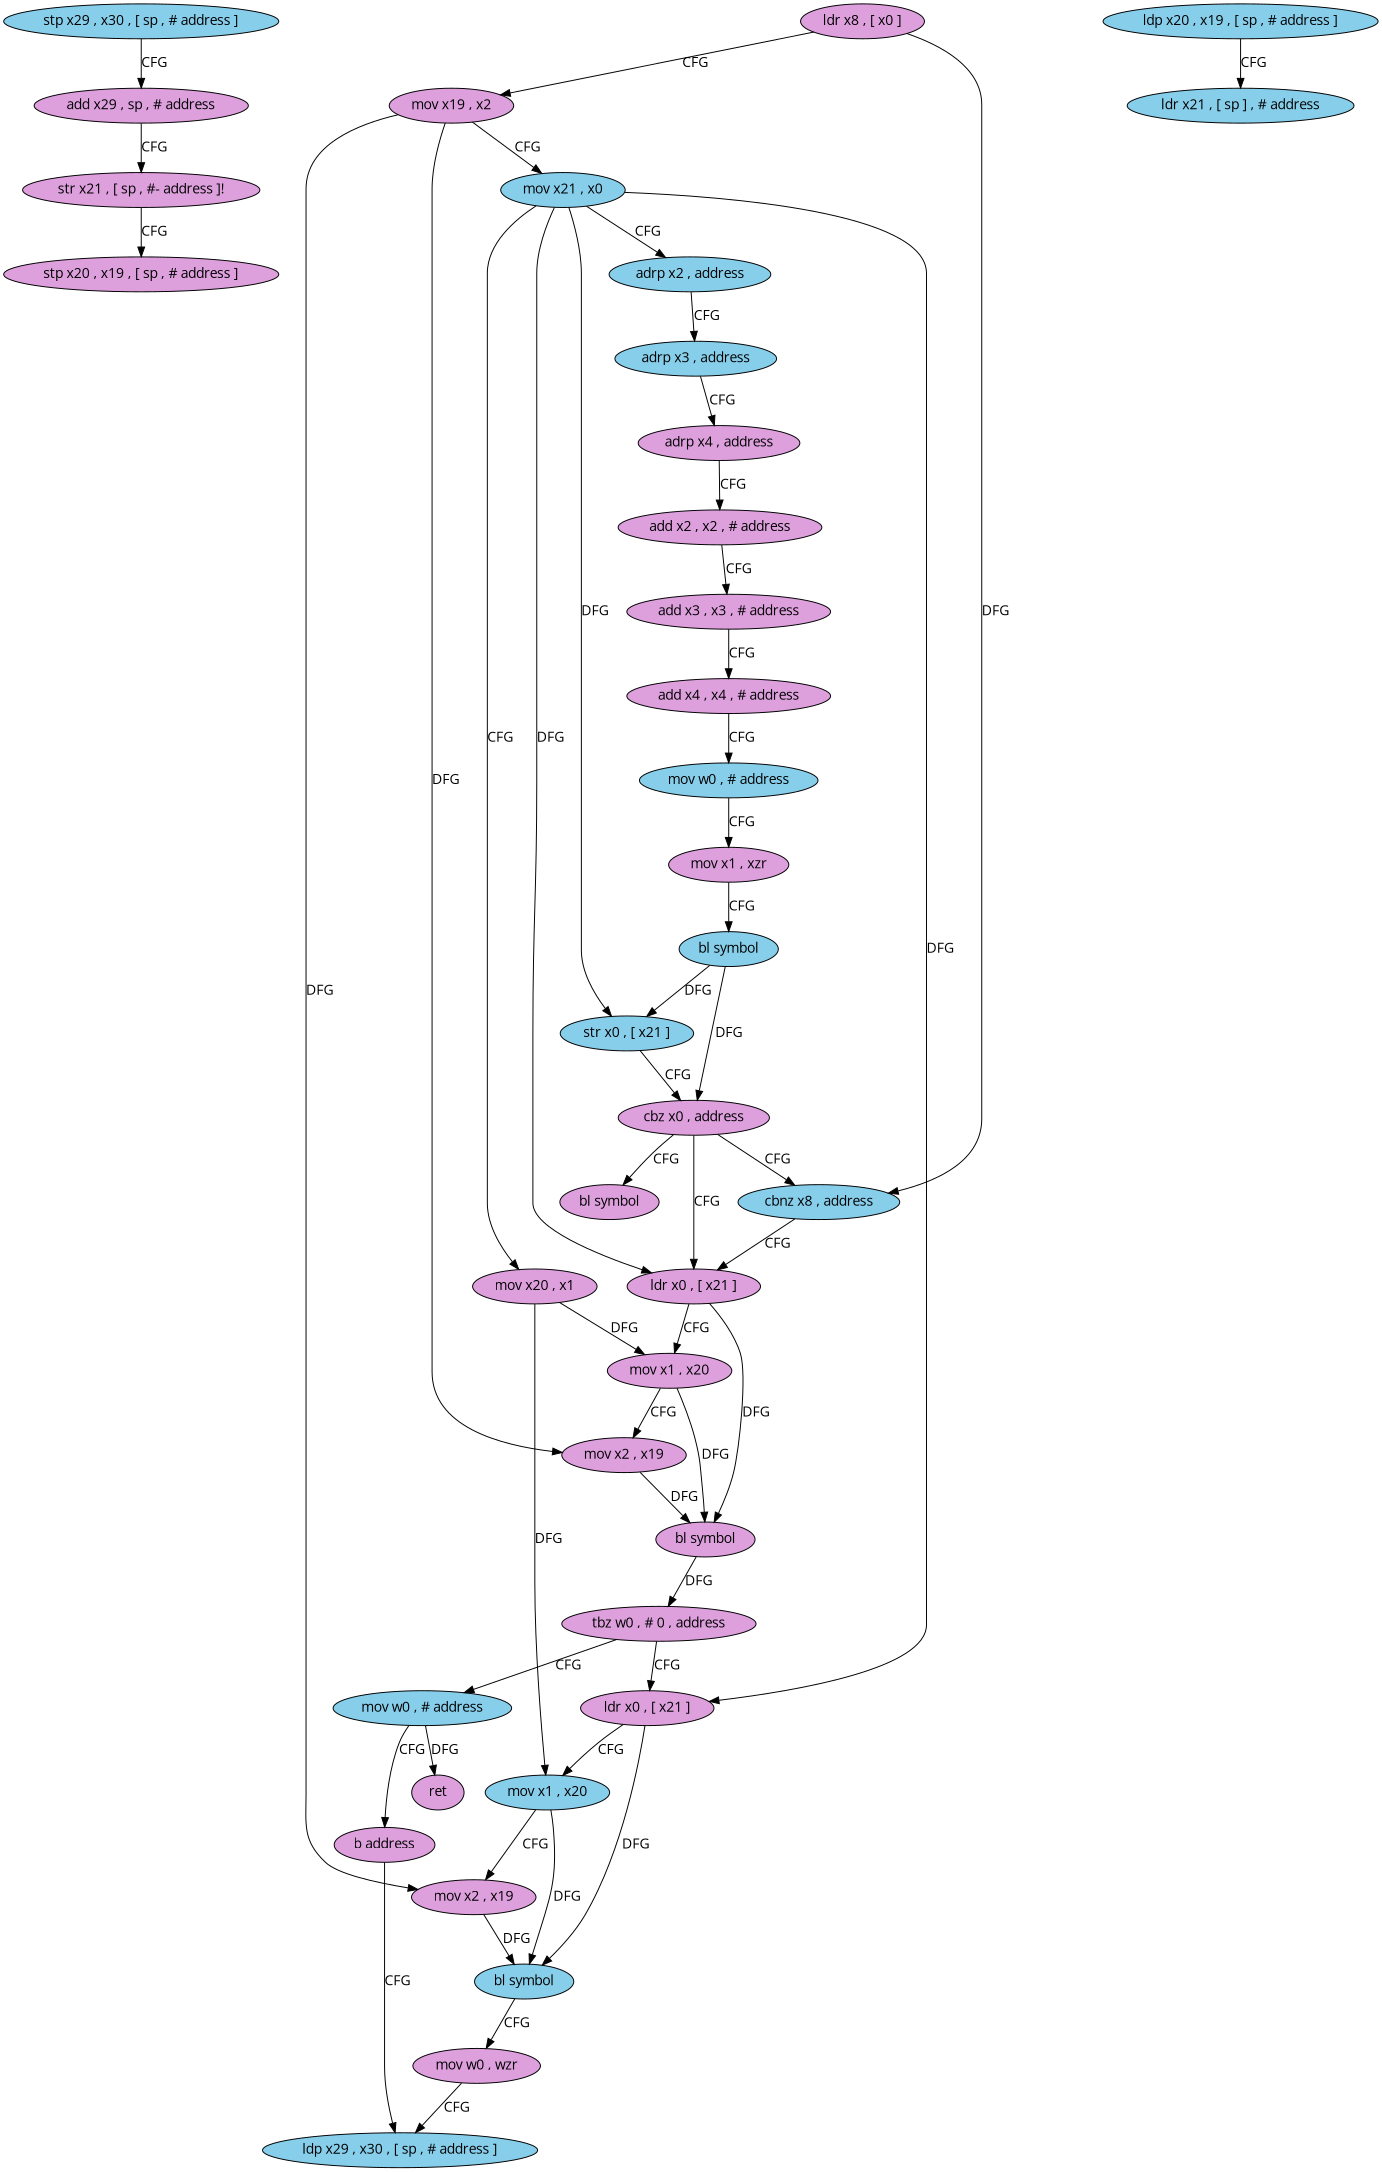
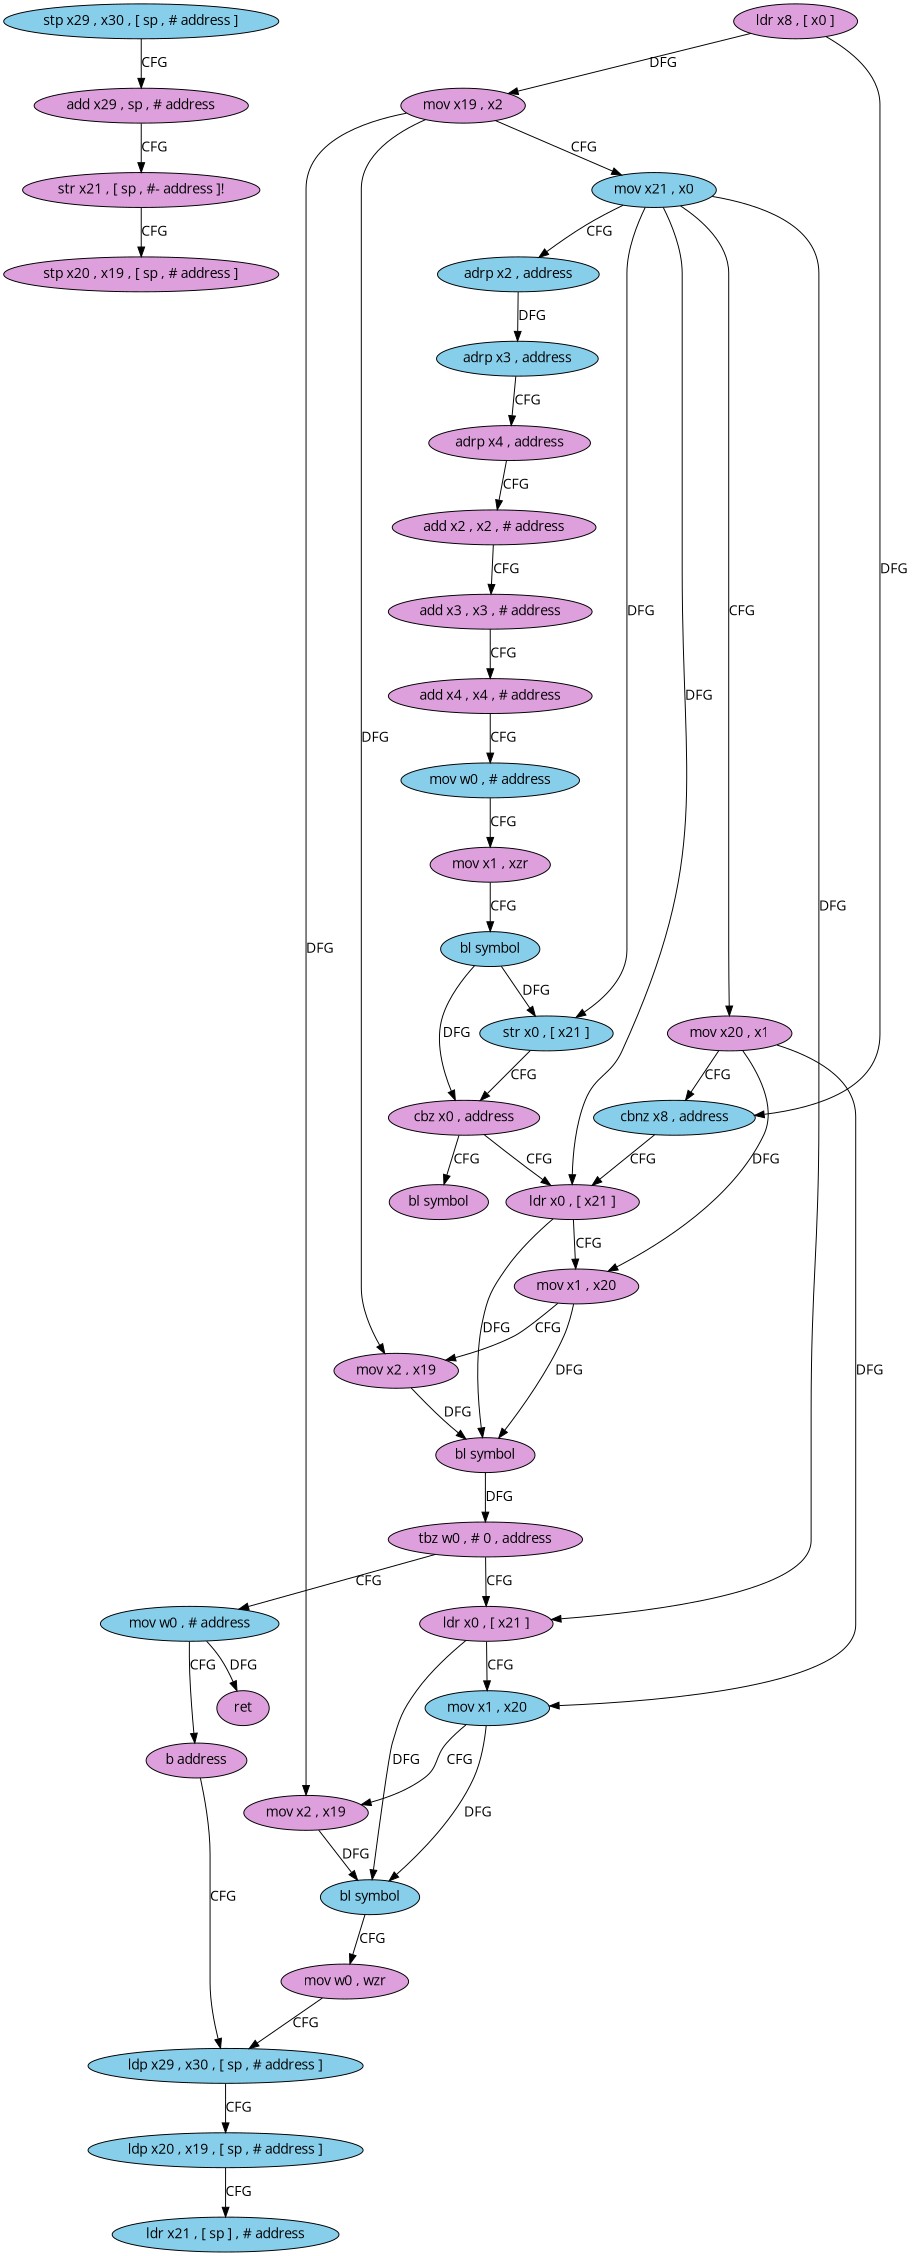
  digraph {
    fontname="Open Sans"
    node [fillcolor=plum fontname="Open Sans" style=filled]
    edge [fontname="Open Sans"]
    n1 [label="str x21 , [ sp , #- address ]!"]
    n2 [label="stp x20 , x19 , [ sp , # address ]"]
    n3 [fillcolor=skyblue label="stp x29 , x30 , [ sp , # address ]"]
    n4 [label="add x29 , sp , # address"]
    n5 [label="ldr x8 , [ x0 ]"]
    n6 [label="mov x19 , x2"]
    n7 [fillcolor=skyblue label="cbnz x8 , address"]
    n8 [fillcolor=skyblue label="mov x21 , x0"]
    n9 [label="mov x2 , x19"]
    n10 [label="mov x2 , x19"]
    n11 [label="ldr x0 , [ x21 ]"]
    n12 [label="mov x20 , x1"]
    n13 [label="ldr x0 , [ x21 ]"]
    n14 [fillcolor=skyblue label="str x0 , [ x21 ]"]
    n15 [fillcolor=skyblue label="adrp x2 , address"]
    n16 [label="bl symbol"]
    n17 [fillcolor=skyblue label="bl symbol"]
    n18 [label="mov x1 , x20"]
    n19 [fillcolor=skyblue label="mov x1 , x20"]
    n20 [label="cbz x0 , address"]
    n21 [fillcolor=skyblue label="adrp x3 , address"]
    n22 [label="tbz w0 , # 0 , address"]
    n23 [label="adrp x4 , address"]
    n24 [fillcolor=skyblue label="mov w0 , # address"]
    n25 [label="b address"]
    n26 [label=ret]
    n27 [label="mov w0 , wzr"]
    n28 [fillcolor=skyblue label="ldp x29 , x30 , [ sp , # address ]"]
    n29 [label="add x2 , x2 , # address"]
    n30 [label="add x3 , x3 , # address"]
    n31 [label="add x4 , x4 , # address"]
    n32 [fillcolor=skyblue label="mov w0 , # address"]
    n33 [label="mov x1 , xzr"]
    n34 [fillcolor=skyblue label="bl symbol"]
    n35 [label="bl symbol"]
    n36 [fillcolor=skyblue label="ldp x20 , x19 , [ sp , # address ]"]
    n37 [fillcolor=skyblue label="ldr x21 , [ sp ] , # address"]
    n1 -> n2 [label=CFG]
    n3 -> n4 [label=CFG]
    n4 -> n1 [label=CFG]
-   n5 -> n6 [label=CFG]
+   n5 -> n6 [label=DFG]
    n5 -> n7 [label=DFG]
    n6 -> n8 [label=CFG]
    n6 -> n9 [label=DFG]
    n6 -> n10 [label=DFG]
    n7 -> n11 [label=CFG]
    n8 -> n11 [label=DFG]
    n8 -> n12 [label=CFG]
    n8 -> n13 [label=DFG]
    n8 -> n14 [label=DFG]
    n8 -> n15 [label=CFG]
    n9 -> n16 [label=DFG]
    n10 -> n17 [label=DFG]
    n11 -> n16 [label=DFG]
    n11 -> n18 [label=CFG]
-   n20 -> n7 [label=CFG]
+   n12 -> n7 [label=CFG]
    n12 -> n18 [label=DFG]
    n12 -> n19 [label=DFG]
    n13 -> n17 [label=DFG]
    n13 -> n19 [label=CFG]
    n14 -> n20 [label=CFG]
-   n15 -> n21 [label=CFG]
+   n15 -> n21 [label=DFG]
    n16 -> n22 [label=DFG]
    n17 -> n27 [label=CFG]
    n18 -> n9 [label=CFG]
    n18 -> n16 [label=DFG]
    n19 -> n10 [label=CFG]
    n19 -> n17 [label=DFG]
    n20 -> n11 [label=CFG]
    n20 -> n35 [label=CFG]
    n21 -> n23 [label=CFG]
    n22 -> n13 [label=CFG]
    n22 -> n24 [label=CFG]
    n23 -> n29 [label=CFG]
    n24 -> n25 [label=CFG]
    n24 -> n26 [label=DFG]
    n25 -> n28 [label=CFG]
    n27 -> n28 [label=CFG]
+   n28 -> n36 [label=CFG]
    n29 -> n30 [label=CFG]
    n30 -> n31 [label=CFG]
    n31 -> n32 [label=CFG]
    n32 -> n33 [label=CFG]
    n33 -> n34 [label=CFG]
    n34 -> n14 [label=DFG]
    n34 -> n20 [label=DFG]
    n36 -> n37 [label=CFG]
  }
